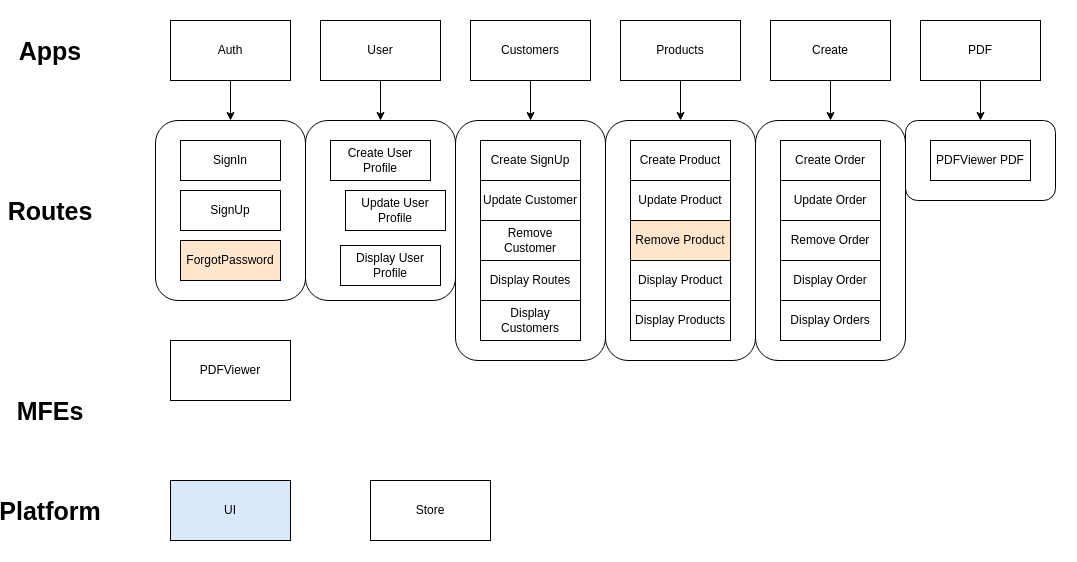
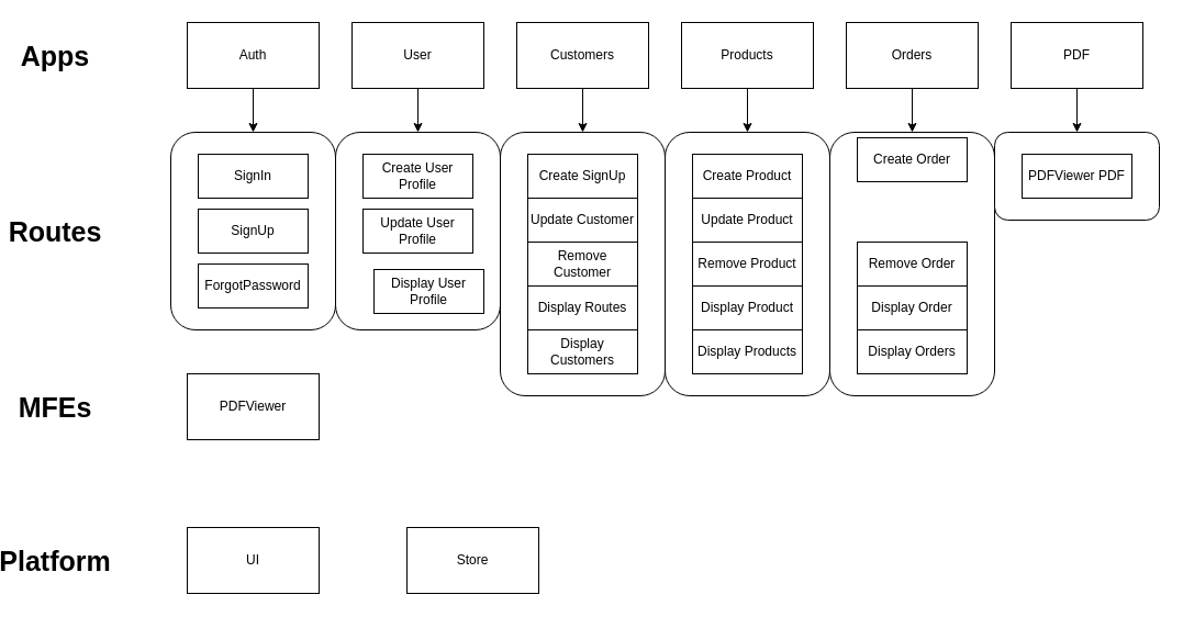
  <mxCell id="0" />
  <mxCell id="1" parent="0" />
  <mxCell id="2" value="" style="rounded=1;whiteSpace=wrap;html=1;fontSize=25;" parent="1" vertex="1"><mxGeometry x="155" y="120" width="150" height="180" as="geometry" /></mxCell>
  <mxCell id="3" style="edgeStyle=none;html=1;fontSize=25;" parent="1" source="4" target="26" edge="1"><mxGeometry relative="1" as="geometry" /></mxCell>
  <mxCell id="4" value="Customers" style="rounded=0;whiteSpace=wrap;html=1;" parent="1" vertex="1"><mxGeometry x="470" y="20" width="120" height="60" as="geometry" /></mxCell>
  <mxCell id="5" style="edgeStyle=none;html=1;entryX=0.5;entryY=0;entryDx=0;entryDy=0;fontSize=25;" parent="1" source="6" target="33" edge="1"><mxGeometry relative="1" as="geometry" /></mxCell>
  <mxCell id="6" value="Products" style="rounded=0;whiteSpace=wrap;html=1;" parent="1" vertex="1"><mxGeometry x="620" y="20" width="120" height="60" as="geometry" /></mxCell>
  <mxCell id="7" style="edgeStyle=none;html=1;entryX=0.5;entryY=0;entryDx=0;entryDy=0;fontSize=25;" parent="1" source="8" target="23" edge="1"><mxGeometry relative="1" as="geometry" /></mxCell>
  <mxCell id="8" value="User" style="rounded=0;whiteSpace=wrap;html=1;" parent="1" vertex="1"><mxGeometry x="320" y="20" width="120" height="60" as="geometry" /></mxCell>
  <mxCell id="9" style="edgeStyle=none;html=1;entryX=0.5;entryY=0;entryDx=0;entryDy=0;fontSize=25;" parent="1" source="10" target="39" edge="1"><mxGeometry relative="1" as="geometry" /></mxCell>
- <mxCell id="10" value="Create" style="rounded=0;whiteSpace=wrap;html=1;" parent="1" vertex="1"><mxGeometry x="770" y="20" width="120" height="60" as="geometry" /></mxCell>
+ <mxCell id="10" value="Orders" style="rounded=0;whiteSpace=wrap;html=1;" parent="1" vertex="1"><mxGeometry x="770" y="20" width="120" height="60" as="geometry" /></mxCell>
  <mxCell id="11" value="&lt;b&gt;&lt;font style=&quot;font-size: 25px&quot;&gt;Apps&lt;/font&gt;&lt;/b&gt;" style="text;html=1;strokeColor=none;fillColor=none;align=center;verticalAlign=middle;whiteSpace=wrap;rounded=0;" parent="1" vertex="1"><mxGeometry x="20" y="35" width="60" height="30" as="geometry" /></mxCell>
  <mxCell id="12" value="&lt;b&gt;&lt;font style=&quot;font-size: 25px&quot;&gt;Routes&lt;/font&gt;&lt;/b&gt;" style="text;html=1;strokeColor=none;fillColor=none;align=center;verticalAlign=middle;whiteSpace=wrap;rounded=0;fontSize=25;" parent="1" vertex="1"><mxGeometry x="20" y="195" width="60" height="30" as="geometry" /></mxCell>
- <mxCell id="13" value="&lt;b&gt;&lt;font style=&quot;font-size: 25px&quot;&gt;MFEs&lt;/font&gt;&lt;/b&gt;" style="text;html=1;strokeColor=none;fillColor=none;align=center;verticalAlign=middle;whiteSpace=wrap;rounded=0;fontSize=25;" parent="1" vertex="1"><mxGeometry x="20" y="395" width="60" height="30" as="geometry" /></mxCell>
+ <mxCell id="13" value="&lt;b&gt;&lt;font style=&quot;font-size: 25px&quot;&gt;MFEs&lt;/font&gt;&lt;/b&gt;" style="text;html=1;strokeColor=none;fillColor=none;align=center;verticalAlign=middle;whiteSpace=wrap;rounded=0;fontSize=25;" parent="1" vertex="1"><mxGeometry x="20" y="355" width="60" height="30" as="geometry" /></mxCell>
  <mxCell id="14" value="&lt;b&gt;&lt;font style=&quot;font-size: 25px&quot;&gt;Platform&lt;/font&gt;&lt;/b&gt;" style="text;html=1;strokeColor=none;fillColor=none;align=center;verticalAlign=middle;whiteSpace=wrap;rounded=0;fontSize=25;" parent="1" vertex="1"><mxGeometry x="20" y="495" width="60" height="30" as="geometry" /></mxCell>
  <mxCell id="15" value="" style="edgeStyle=none;html=1;fontSize=25;entryX=0.5;entryY=0;entryDx=0;entryDy=0;" parent="1" source="16" target="2" edge="1"><mxGeometry relative="1" as="geometry" /></mxCell>
  <mxCell id="16" value="Auth" style="rounded=0;whiteSpace=wrap;html=1;" parent="1" vertex="1"><mxGeometry x="170" y="20" width="120" height="60" as="geometry" /></mxCell>
  <mxCell id="17" value="SignIn" style="rounded=0;whiteSpace=wrap;html=1;" parent="1" vertex="1"><mxGeometry x="180" y="140" width="100" height="40" as="geometry" /></mxCell>
  <mxCell id="18" value="SignUp" style="rounded=0;whiteSpace=wrap;html=1;" parent="1" vertex="1"><mxGeometry x="180" y="190" width="100" height="40" as="geometry" /></mxCell>
- <mxCell id="19" value="ForgotPassword" style="rounded=0;whiteSpace=wrap;html=1;fillColor=#ffe6cc;" parent="1" vertex="1"><mxGeometry x="180" y="240" width="100" height="40" as="geometry" /></mxCell>
+ <mxCell id="19" value="ForgotPassword" style="rounded=0;whiteSpace=wrap;html=1;" parent="1" vertex="1"><mxGeometry x="180" y="240" width="100" height="40" as="geometry" /></mxCell>
  <mxCell id="20" value="PDFViewer" style="rounded=0;whiteSpace=wrap;html=1;" parent="1" vertex="1"><mxGeometry x="170" y="340" width="120" height="60" as="geometry" /></mxCell>
- <mxCell id="21" value="UI" style="rounded=0;whiteSpace=wrap;html=1;fillColor=#dae8fc;" parent="1" vertex="1"><mxGeometry x="170" y="480" width="120" height="60" as="geometry" /></mxCell>
+ <mxCell id="21" value="UI" style="rounded=0;whiteSpace=wrap;html=1;" parent="1" vertex="1"><mxGeometry x="170" y="480" width="120" height="60" as="geometry" /></mxCell>
  <mxCell id="22" value="Store" style="rounded=0;whiteSpace=wrap;html=1;" parent="1" vertex="1"><mxGeometry x="370" y="480" width="120" height="60" as="geometry" /></mxCell>
  <mxCell id="23" value="" style="rounded=1;whiteSpace=wrap;html=1;fontSize=25;" parent="1" vertex="1"><mxGeometry x="305" y="120" width="150" height="180" as="geometry" /></mxCell>
  <mxCell id="24" value="Create User Profile" style="rounded=0;whiteSpace=wrap;html=1;" parent="1" vertex="1"><mxGeometry x="330" y="140" width="100" height="40" as="geometry" /></mxCell>
- <mxCell id="25" value="Update User Profile" style="rounded=0;whiteSpace=wrap;html=1;" parent="1" vertex="1"><mxGeometry x="345" y="190" width="100" height="40" as="geometry" /></mxCell>
+ <mxCell id="25" value="Update User Profile" style="rounded=0;whiteSpace=wrap;html=1;" parent="1" vertex="1"><mxGeometry x="330" y="190" width="100" height="40" as="geometry" /></mxCell>
  <mxCell id="26" value="" style="rounded=1;whiteSpace=wrap;html=1;fontSize=25;" parent="1" vertex="1"><mxGeometry x="455" y="120" width="150" height="240" as="geometry" /></mxCell>
  <mxCell id="27" value="Create SignUp" style="rounded=0;whiteSpace=wrap;html=1;" parent="1" vertex="1"><mxGeometry x="480" y="140" width="100" height="40" as="geometry" /></mxCell>
  <mxCell id="28" value="Update Customer" style="rounded=0;whiteSpace=wrap;html=1;" parent="1" vertex="1"><mxGeometry x="480" y="180" width="100" height="40" as="geometry" /></mxCell>
  <mxCell id="29" value="Remove Customer" style="rounded=0;whiteSpace=wrap;html=1;" parent="1" vertex="1"><mxGeometry x="480" y="220" width="100" height="40" as="geometry" /></mxCell>
  <mxCell id="30" value="Display User Profile" style="rounded=0;whiteSpace=wrap;html=1;" parent="1" vertex="1"><mxGeometry x="340" y="245" width="100" height="40" as="geometry" /></mxCell>
  <mxCell id="31" value="Display Routes" style="rounded=0;whiteSpace=wrap;html=1;" parent="1" vertex="1"><mxGeometry x="480" y="260" width="100" height="40" as="geometry" /></mxCell>
  <mxCell id="32" value="Display Customers" style="rounded=0;whiteSpace=wrap;html=1;" parent="1" vertex="1"><mxGeometry x="480" y="300" width="100" height="40" as="geometry" /></mxCell>
  <mxCell id="33" value="" style="rounded=1;whiteSpace=wrap;html=1;fontSize=25;" parent="1" vertex="1"><mxGeometry x="605" y="120" width="150" height="240" as="geometry" /></mxCell>
  <mxCell id="34" value="Create Product" style="rounded=0;whiteSpace=wrap;html=1;" parent="1" vertex="1"><mxGeometry x="630" y="140" width="100" height="40" as="geometry" /></mxCell>
  <mxCell id="35" value="Update Product" style="rounded=0;whiteSpace=wrap;html=1;" parent="1" vertex="1"><mxGeometry x="630" y="180" width="100" height="40" as="geometry" /></mxCell>
- <mxCell id="36" value="Remove Product" style="rounded=0;whiteSpace=wrap;html=1;fillColor=#ffe6cc;" parent="1" vertex="1"><mxGeometry x="630" y="220" width="100" height="40" as="geometry" /></mxCell>
+ <mxCell id="36" value="Remove Product" style="rounded=0;whiteSpace=wrap;html=1;" parent="1" vertex="1"><mxGeometry x="630" y="220" width="100" height="40" as="geometry" /></mxCell>
  <mxCell id="37" value="Display Product" style="rounded=0;whiteSpace=wrap;html=1;" parent="1" vertex="1"><mxGeometry x="630" y="260" width="100" height="40" as="geometry" /></mxCell>
  <mxCell id="38" value="Display Products" style="rounded=0;whiteSpace=wrap;html=1;" parent="1" vertex="1"><mxGeometry x="630" y="300" width="100" height="40" as="geometry" /></mxCell>
  <mxCell id="39" value="" style="rounded=1;whiteSpace=wrap;html=1;fontSize=25;" parent="1" vertex="1"><mxGeometry x="755" y="120" width="150" height="240" as="geometry" /></mxCell>
- <mxCell id="40" value="Create Order" style="rounded=0;whiteSpace=wrap;html=1;" parent="1" vertex="1"><mxGeometry x="780" y="140" width="100" height="40" as="geometry" /></mxCell>
- <mxCell id="41" value="Update Order" style="rounded=0;whiteSpace=wrap;html=1;" parent="1" vertex="1"><mxGeometry x="780" y="180" width="100" height="40" as="geometry" /></mxCell>
+ <mxCell id="40" value="Create Order" style="rounded=0;whiteSpace=wrap;html=1;" parent="1" vertex="1"><mxGeometry x="780" y="125" width="100" height="40" as="geometry" /></mxCell>
  <mxCell id="42" value="Remove Order" style="rounded=0;whiteSpace=wrap;html=1;" parent="1" vertex="1"><mxGeometry x="780" y="220" width="100" height="40" as="geometry" /></mxCell>
  <mxCell id="43" value="Display Order" style="rounded=0;whiteSpace=wrap;html=1;" parent="1" vertex="1"><mxGeometry x="780" y="260" width="100" height="40" as="geometry" /></mxCell>
  <mxCell id="44" value="Display Orders" style="rounded=0;whiteSpace=wrap;html=1;" parent="1" vertex="1"><mxGeometry x="780" y="300" width="100" height="40" as="geometry" /></mxCell>
  <mxCell id="45" style="edgeStyle=none;html=1;entryX=0.5;entryY=0;entryDx=0;entryDy=0;fontSize=25;" parent="1" source="46" target="47" edge="1"><mxGeometry relative="1" as="geometry" /></mxCell>
  <mxCell id="46" value="PDF" style="rounded=0;whiteSpace=wrap;html=1;" parent="1" vertex="1"><mxGeometry x="920" y="20" width="120" height="60" as="geometry" /></mxCell>
  <mxCell id="47" value="" style="rounded=1;whiteSpace=wrap;html=1;fontSize=25;" parent="1" vertex="1"><mxGeometry x="905" y="120" width="150" height="80" as="geometry" /></mxCell>
  <mxCell id="48" value="PDFViewer PDF" style="rounded=0;whiteSpace=wrap;html=1;" parent="1" vertex="1"><mxGeometry x="930" y="140" width="100" height="40" as="geometry" /></mxCell>
